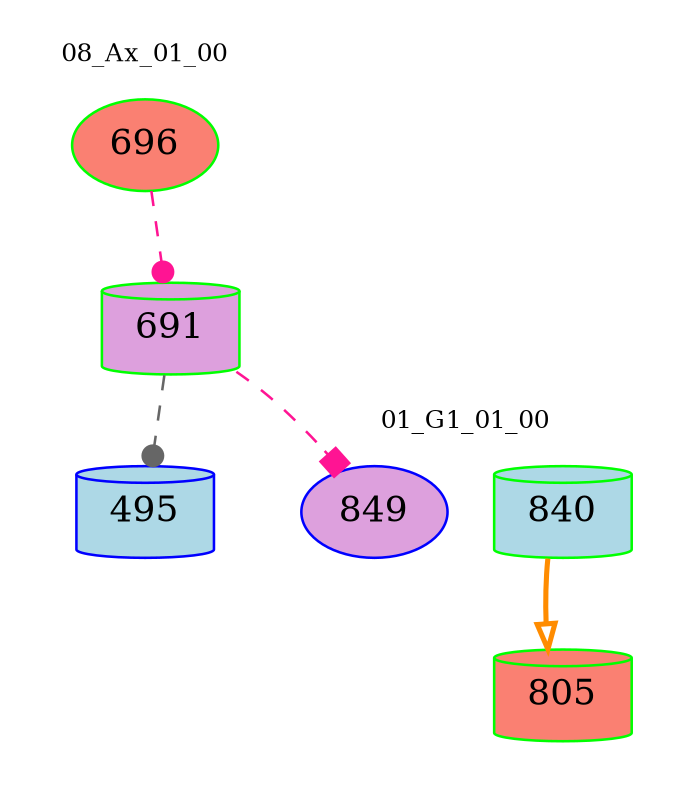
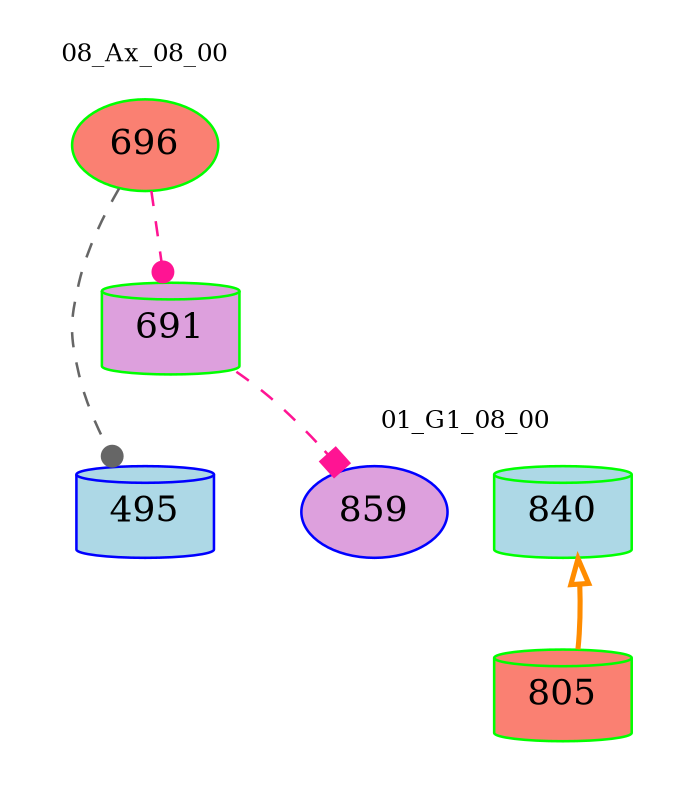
  digraph {
    node [color=green fillcolor=salmon shape=cylinder style=filled]
    edge [arrowhead=dot color=deeppink style=dashed]
    n1 [label=696 shape=ellipse]
    n2 [fillcolor=plum label=691]
    n3 [color=blue fillcolor=lightblue label=495]
    n4 [fillcolor=lightblue label=840]
    n5 [label=805]
-   n6 [color=blue fillcolor=plum label=849 shape=ellipse]
+   n6 [color=blue fillcolor=plum label=859 shape=ellipse]
    subgraph cluster_1 {
      color=white
      fontsize=10
-     label="08_Ax_01_00"
+     label="08_Ax_08_00"
      n1
      n2
      n3
    }
    subgraph cluster_2 {
      color=white
      fontsize=10
-     label="01_G1_01_00"
+     label="01_G1_08_00"
      n4
      n5
      n6
    }
    n1 -> n2
-   n2 -> n3 [color=gray40]
+   n1 -> n3 [color=gray40]
    n2 -> n6 [arrowhead=box]
-   n4 -> n5 [arrowhead=onormal color=darkorange style=bold]
+   n5 -> n4 [arrowhead=onormal color=darkorange style=bold]
  }
